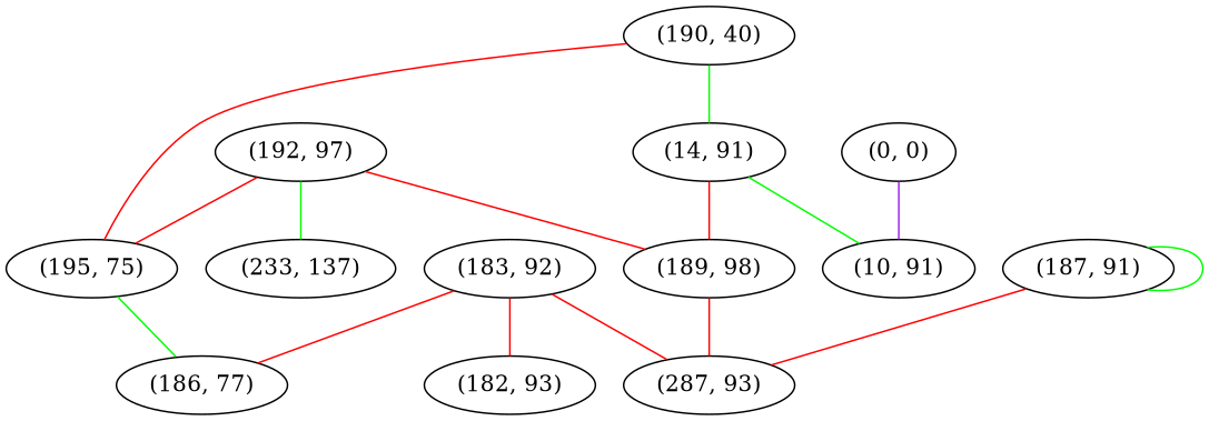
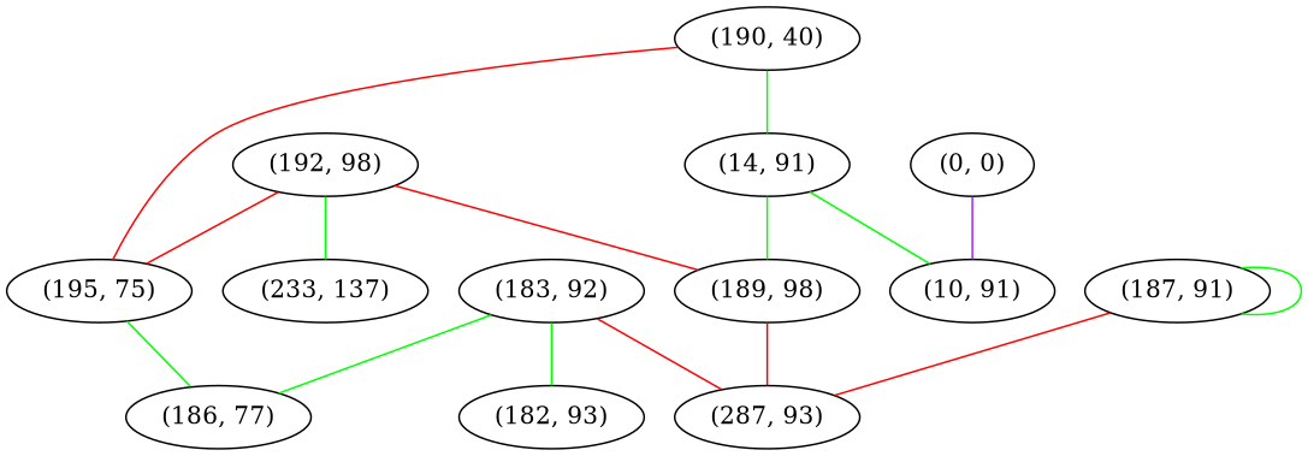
  graph {
    edge [color=red weight=1]
-   "(192, 97)"
+   "(192, 97)" [label="(192, 98)"]
    "(195, 75)"
    n3 [label="(189, 98)"]
    "(233, 137)"
    "(186, 77)"
    n6 [label="(287, 93)"]
    "(0, 0)"
    "(10, 91)"
    "(187, 91)"
    "(183, 92)"
    "(182, 93)"
    "(190, 40)"
    "(14, 91)"
    "(192, 97)" -- "(195, 75)"
    "(192, 97)" -- n3
    "(192, 97)" -- "(233, 137)" [color=green weight=2]
    "(195, 75)" -- "(186, 77)" [color=green]
    n3 -- n6
    "(0, 0)" -- "(10, 91)" [color=purple weight=4]
    "(187, 91)" -- n6
    "(187, 91)" -- "(187, 91)" [color=green weight=2]
-   "(183, 92)" -- "(186, 77)"
+   "(183, 92)" -- "(186, 77)" [color=green]
    "(183, 92)" -- n6
-   "(183, 92)" -- "(182, 93)"
+   "(183, 92)" -- "(182, 93)" [color=green]
    "(190, 40)" -- "(195, 75)"
    "(190, 40)" -- "(14, 91)" [color=green weight=2]
-   "(14, 91)" -- n3
+   "(14, 91)" -- n3 [color=green]
    "(14, 91)" -- "(10, 91)" [color=green]
  }
